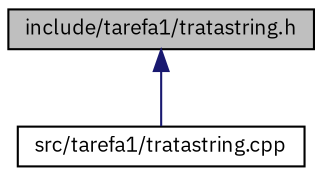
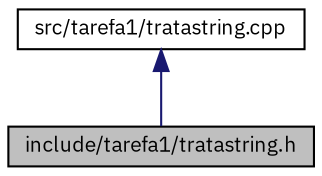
  digraph {
    fontname="IBM Plex Sans"
    node [color=black fontname="IBM Plex Sans" fontsize=10 shape=record style=filled]
    n1 [fillcolor=grey75 fontcolor=black height=0.2 label="include/tarefa1/tratastring.h" width=0.4]
    n2 [fillcolor=white height=0.2 label="src/tarefa1/tratastring.cpp" width=0.4]
-   n1 -> n2 [color=midnightblue dir=back fontname="IBM Plex Sans" fontsize=10 labelfontname=Helvetica labelfontsize=10 style=solid]
+   n2 -> n1 [color=midnightblue dir=back fontname="IBM Plex Sans" fontsize=10 labelfontname=Helvetica labelfontsize=10 style=solid]
  }
